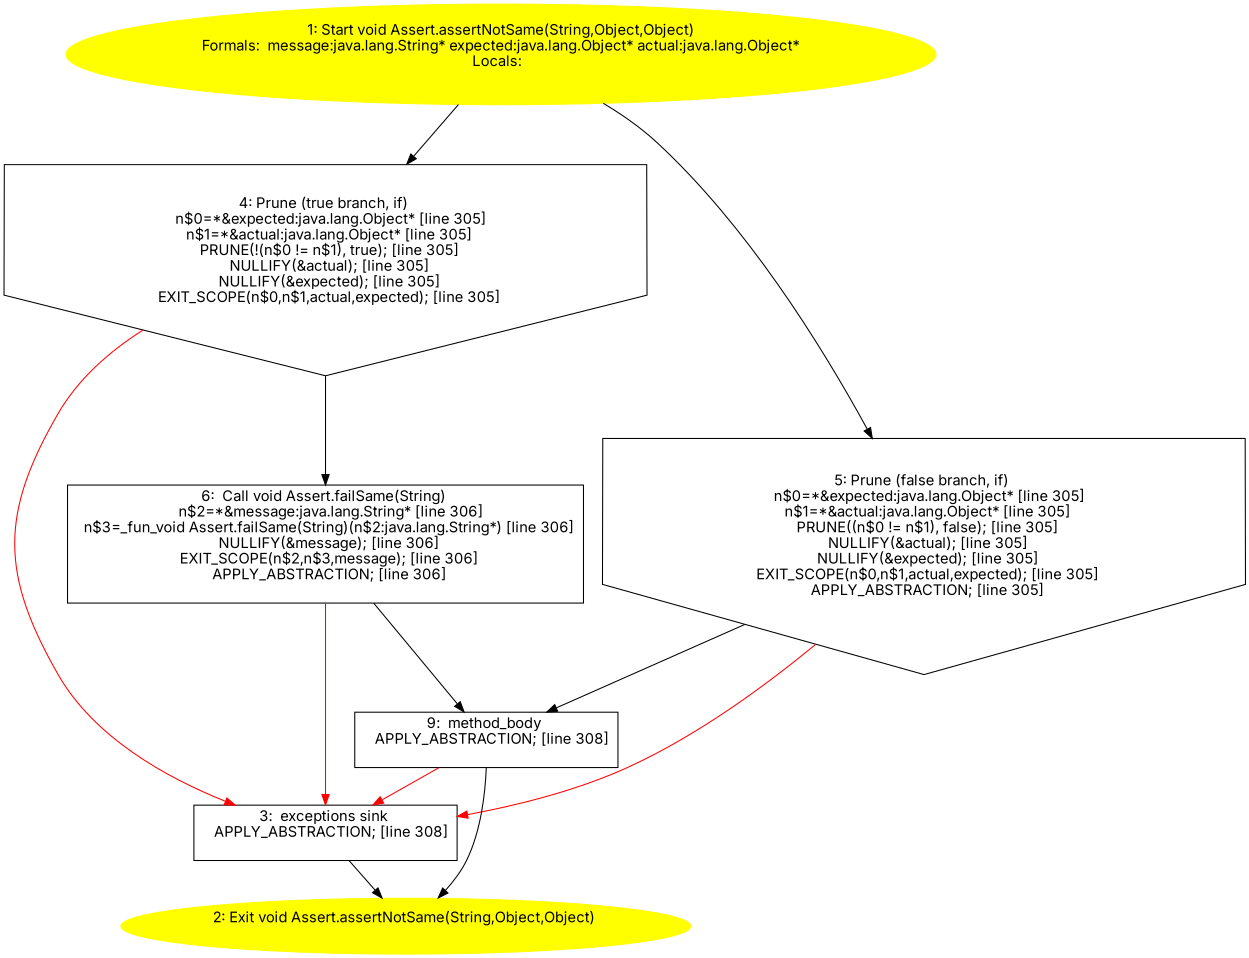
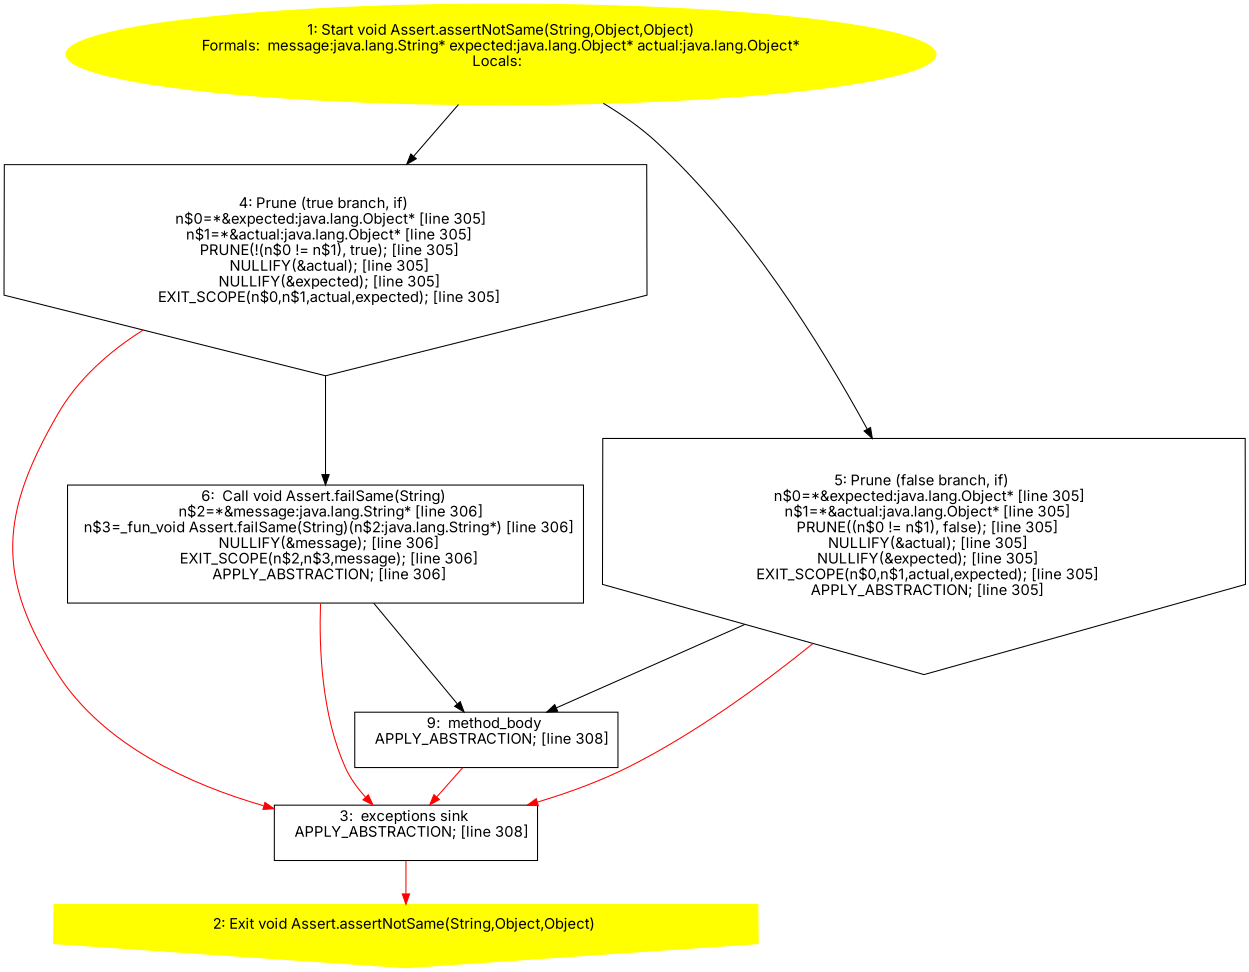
  digraph {
    fontname=Inter
    node [fontname=Inter shape=box]
    edge [fontname=Inter]
    n1 [color=yellow label="1: Start void Assert.assertNotSame(String,Object,Object)\nFormals:  message:java.lang.String* expected:java.lang.Object* actual:java.lang.Object*\nLocals:  \n  " style=filled shape=""]
    n2 [label="4: Prune (true branch, if) \n   n$0=*&expected:java.lang.Object* [line 305]\n  n$1=*&actual:java.lang.Object* [line 305]\n  PRUNE(!(n$0 != n$1), true); [line 305]\n  NULLIFY(&actual); [line 305]\n  NULLIFY(&expected); [line 305]\n  EXIT_SCOPE(n$0,n$1,actual,expected); [line 305]\n " shape=invhouse]
    n3 [label="5: Prune (false branch, if) \n   n$0=*&expected:java.lang.Object* [line 305]\n  n$1=*&actual:java.lang.Object* [line 305]\n  PRUNE((n$0 != n$1), false); [line 305]\n  NULLIFY(&actual); [line 305]\n  NULLIFY(&expected); [line 305]\n  EXIT_SCOPE(n$0,n$1,actual,expected); [line 305]\n  APPLY_ABSTRACTION; [line 305]\n " shape=invhouse]
    n4 [label="3:  exceptions sink \n   APPLY_ABSTRACTION; [line 308]\n "]
    n5 [label="6:  Call void Assert.failSame(String) \n   n$2=*&message:java.lang.String* [line 306]\n  n$3=_fun_void Assert.failSame(String)(n$2:java.lang.String*) [line 306]\n  NULLIFY(&message); [line 306]\n  EXIT_SCOPE(n$2,n$3,message); [line 306]\n  APPLY_ABSTRACTION; [line 306]\n "]
    n6 [label="9:  method_body \n   APPLY_ABSTRACTION; [line 308]\n "]
-   n7 [color=yellow label="2: Exit void Assert.assertNotSame(String,Object,Object) \n  " style=filled shape=""]
+   n7 [color=yellow label="2: Exit void Assert.assertNotSame(String,Object,Object) \n  " style=filled shape=invhouse]
    n1 -> n2
    n1 -> n3
    n2 -> n4 [color=red]
    n2 -> n5
    n3 -> n4 [color=red]
    n3 -> n6
-   n4 -> n7
+   n4 -> n7 [color=red]
    n5 -> n4 [color=red]
    n5 -> n6
    n6 -> n4 [color=red]
-   n6 -> n7
  }
